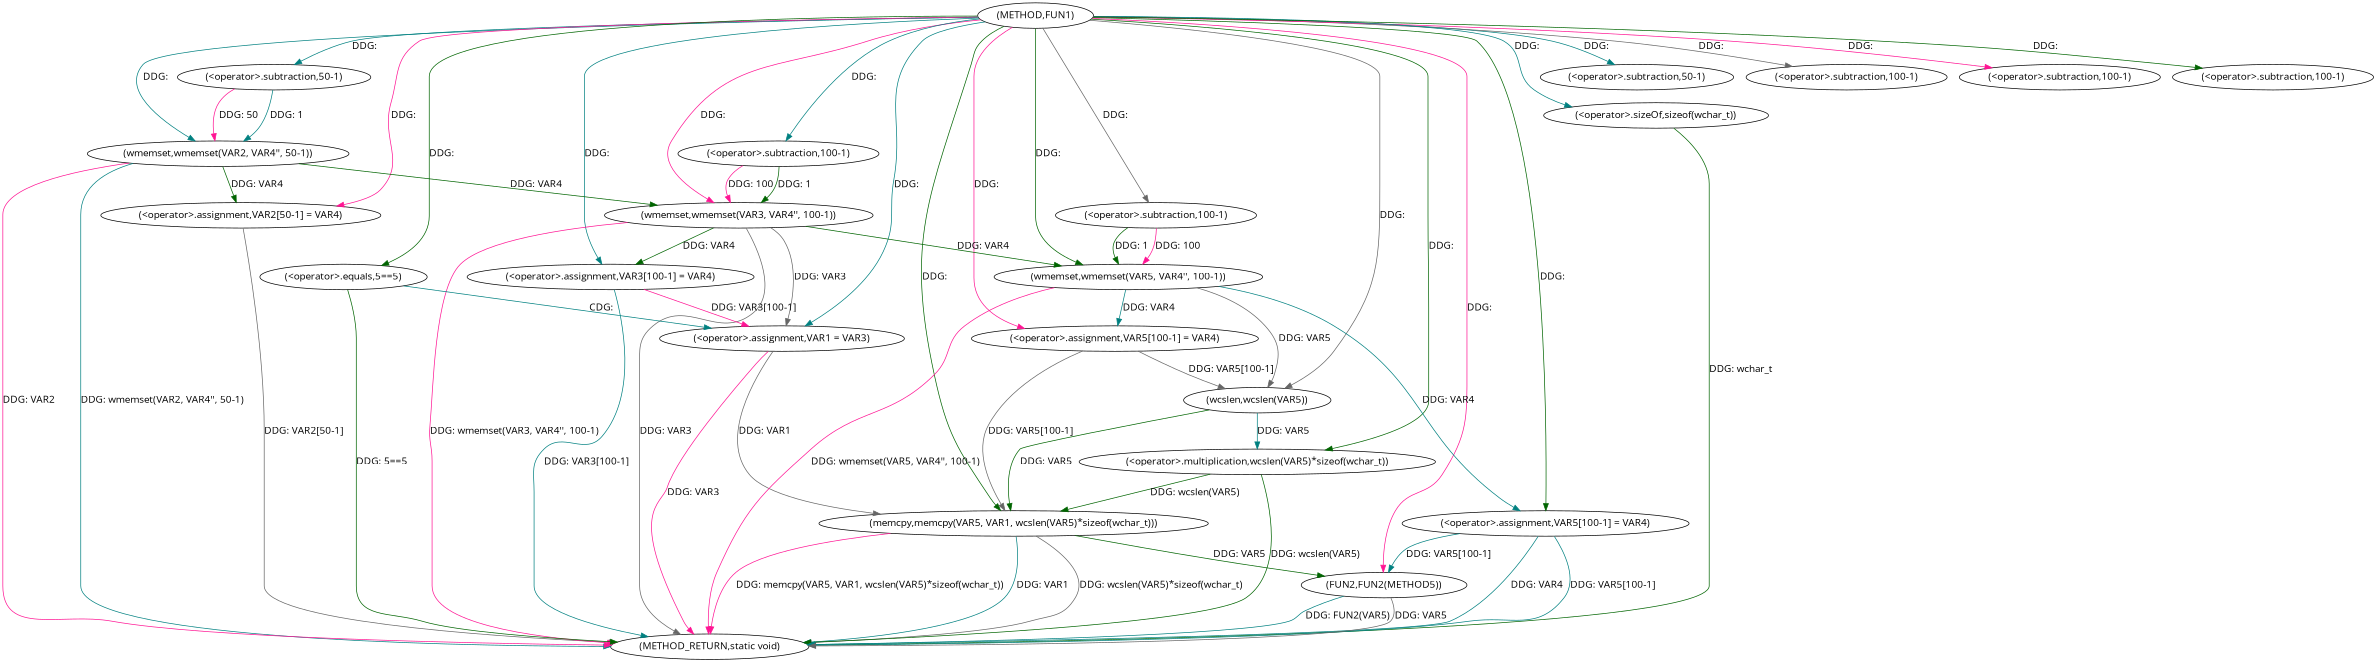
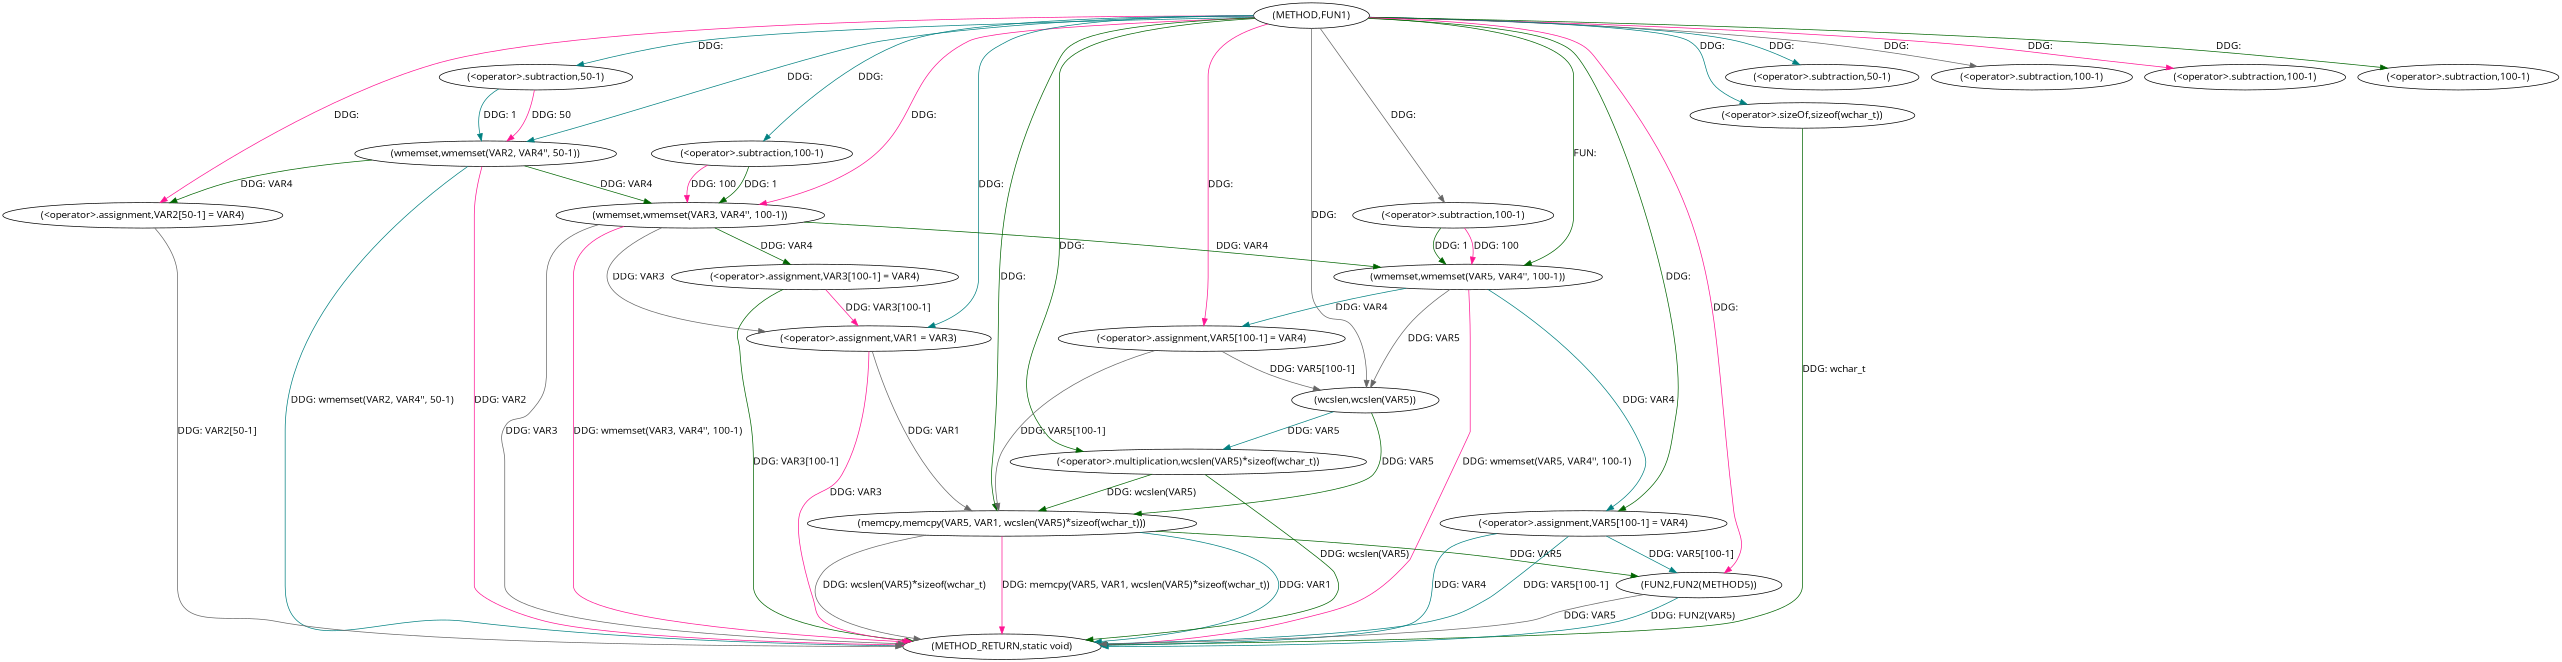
  digraph {
    fontname="Open Sans"
    node [fontname="Open Sans"]
    edge [color=darkgreen fontname="Open Sans"]
    n1 [label="(METHOD,FUN1)"]
    n2 [label="(wmemset,wmemset(VAR2, VAR4'', 50-1))"]
    n3 [label="(<operator>.subtraction,50-1)"]
    n4 [label="(<operator>.assignment,VAR2[50-1] = VAR4)"]
    n5 [label="(<operator>.subtraction,50-1)"]
    n6 [label="(wmemset,wmemset(VAR3, VAR4'', 100-1))"]
    n7 [label="(<operator>.subtraction,100-1)"]
    n8 [label="(<operator>.assignment,VAR3[100-1] = VAR4)"]
    n9 [label="(<operator>.subtraction,100-1)"]
-   n10 [label="(<operator>.equals,5==5)"]
    n11 [label="(<operator>.assignment,VAR1 = VAR3)"]
    n12 [label="(wmemset,wmemset(VAR5, VAR4'', 100-1))"]
    n13 [label="(<operator>.subtraction,100-1)"]
    n14 [label="(<operator>.assignment,VAR5[100-1] = VAR4)"]
    n15 [label="(<operator>.subtraction,100-1)"]
    n16 [label="(memcpy,memcpy(VAR5, VAR1, wcslen(VAR5)*sizeof(wchar_t)))"]
    n17 [label="(<operator>.multiplication,wcslen(VAR5)*sizeof(wchar_t))"]
    n18 [label="(wcslen,wcslen(VAR5))"]
    n19 [label="(<operator>.sizeOf,sizeof(wchar_t))"]
    n20 [label="(<operator>.assignment,VAR5[100-1] = VAR4)"]
    n21 [label="(<operator>.subtraction,100-1)"]
    n22 [label="(FUN2,FUN2(METHOD5))"]
    n23 [label="(METHOD_RETURN,static void)"]
    n1 -> n2 [color=teal label="DDG: "]
    n1 -> n3 [color=teal label="DDG: "]
    n1 -> n4 [color=deeppink label="DDG: "]
    n1 -> n5 [color=teal label="DDG: "]
    n1 -> n6 [color=deeppink label="DDG: "]
    n1 -> n7 [color=teal label="DDG: "]
-   n1 -> n8 [color=teal label="DDG: "]
    n1 -> n9 [color=gray40 label="DDG: "]
-   n1 -> n10 [label="DDG: "]
    n1 -> n11 [color=teal label="DDG: "]
-   n1 -> n12 [label="DDG: "]
+   n1 -> n12 [label="FUN: "]
    n1 -> n13 [color=gray40 label="DDG: "]
    n1 -> n14 [color=deeppink label="DDG: "]
    n1 -> n15 [color=deeppink label="DDG: "]
    n1 -> n16 [label="DDG: "]
    n1 -> n17 [label="DDG: "]
    n1 -> n18 [color=gray40 label="DDG: "]
    n1 -> n19 [color=teal label="DDG: "]
    n1 -> n20 [label="DDG: "]
    n1 -> n21 [label="DDG: "]
    n1 -> n22 [color=deeppink label="DDG: "]
    n2 -> n4 [label="DDG: VAR4"]
    n2 -> n6 [label="DDG: VAR4"]
    n2 -> n23 [color=teal label="DDG: wmemset(VAR2, VAR4'', 50-1)"]
    n2 -> n23 [color=deeppink label="DDG: VAR2"]
    n3 -> n2 [color=deeppink label="DDG: 50"]
    n3 -> n2 [color=teal label="DDG: 1"]
    n4 -> n23 [color=gray40 label="DDG: VAR2[50-1]"]
    n6 -> n8 [label="DDG: VAR4"]
    n6 -> n11 [color=gray40 label="DDG: VAR3"]
    n6 -> n12 [label="DDG: VAR4"]
    n6 -> n23 [color=deeppink label="DDG: wmemset(VAR3, VAR4'', 100-1)"]
    n6 -> n23 [color=gray40 label="DDG: VAR3"]
    n7 -> n6 [color=deeppink label="DDG: 100"]
    n7 -> n6 [label="DDG: 1"]
    n8 -> n11 [color=deeppink label="DDG: VAR3[100-1]"]
-   n8 -> n23 [color=teal label="DDG: VAR3[100-1]"]
-   n10 -> n11 [color=teal label="CDG: "]
-   n10 -> n23 [label="DDG: 5==5"]
+   n8 -> n23 [label="DDG: VAR3[100-1]"]
    n11 -> n16 [color=gray40 label="DDG: VAR1"]
    n11 -> n23 [color=deeppink label="DDG: VAR3"]
    n12 -> n14 [color=teal label="DDG: VAR4"]
    n12 -> n18 [color=gray40 label="DDG: VAR5"]
    n12 -> n20 [color=teal label="DDG: VAR4"]
    n12 -> n23 [color=deeppink label="DDG: wmemset(VAR5, VAR4'', 100-1)"]
    n13 -> n12 [color=deeppink label="DDG: 100"]
    n13 -> n12 [label="DDG: 1"]
    n14 -> n16 [color=gray40 label="DDG: VAR5[100-1]"]
    n14 -> n18 [color=gray40 label="DDG: VAR5[100-1]"]
    n16 -> n22 [label="DDG: VAR5"]
    n16 -> n23 [color=gray40 label="DDG: wcslen(VAR5)*sizeof(wchar_t)"]
    n16 -> n23 [color=deeppink label="DDG: memcpy(VAR5, VAR1, wcslen(VAR5)*sizeof(wchar_t))"]
    n16 -> n23 [color=teal label="DDG: VAR1"]
    n17 -> n16 [label="DDG: wcslen(VAR5)"]
    n17 -> n23 [label="DDG: wcslen(VAR5)"]
    n18 -> n16 [label="DDG: VAR5"]
    n18 -> n17 [color=teal label="DDG: VAR5"]
    n19 -> n23 [label="DDG: wchar_t"]
    n20 -> n22 [color=teal label="DDG: VAR5[100-1]"]
    n20 -> n23 [color=teal label="DDG: VAR4"]
    n20 -> n23 [color=teal label="DDG: VAR5[100-1]"]
    n22 -> n23 [color=teal label="DDG: FUN2(VAR5)"]
    n22 -> n23 [color=gray40 label="DDG: VAR5"]
  }
